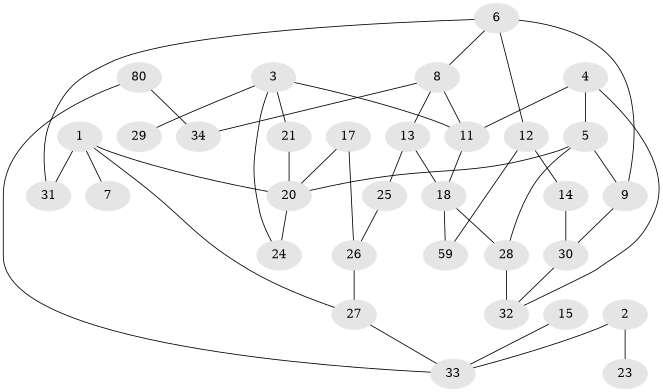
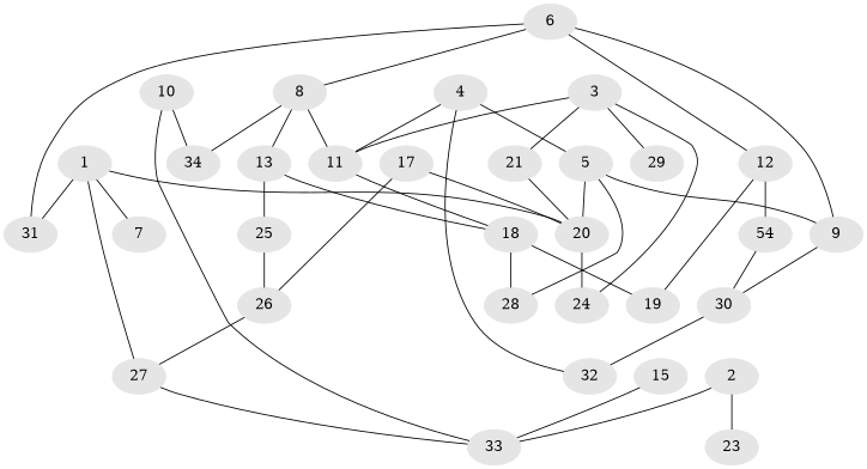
  graph {
    node [color=gray90 style=filled]
    edge [weight=1.0]
    1
    7
    20
    27
    31
    24
    33
    2
    23
    3
    11
    21
    29
    4
    5
    32
    18
    9
    28
    30
    6
    8
    12
    13
    34
-   14
-   19 [label=59]
+   14 [label=54]
+   19
    25
-   10 [label=80]
+   10
    26
    15
    17
    1 -- 7
    1 -- 20
    1 -- 27
    1 -- 31
    20 -- 24
    27 -- 33
    2 -- 33
    2 -- 23
    3 -- 24
    3 -- 11
    3 -- 21
    3 -- 29
    11 -- 18
    21 -- 20
    4 -- 11
    4 -- 5
    4 -- 32
    5 -- 20
    5 -- 9
    5 -- 28
    18 -- 28
    18 -- 19
    9 -- 30
-   28 -- 32 [weight=3.0]
    30 -- 32 [weight=3.0]
    6 -- 31
    6 -- 9
    6 -- 8
    6 -- 12
    8 -- 11
    8 -- 13
    8 -- 34
    12 -- 14
    12 -- 19
    13 -- 18
    13 -- 25
    14 -- 30
    25 -- 26
    10 -- 33
    10 -- 34
    26 -- 27
    15 -- 33
    17 -- 20
    17 -- 26
  }
